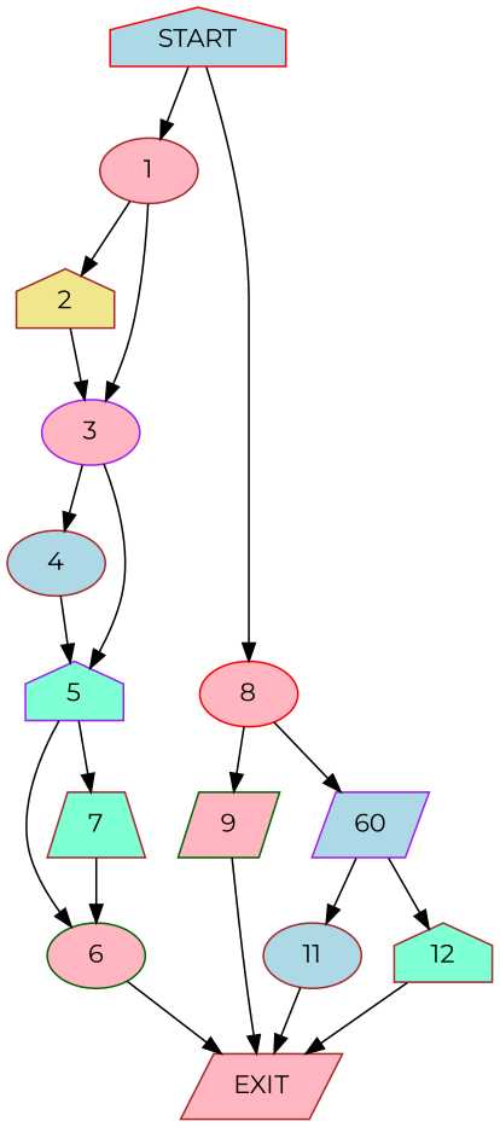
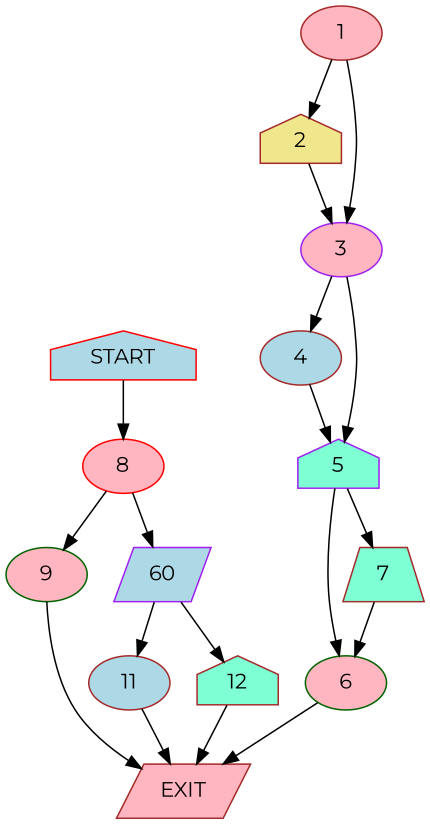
  digraph {
    fontname=Montserrat
    node [color=brown fillcolor=lightpink fontname=Montserrat shape=ellipse style=filled]
    edge [fontname=Montserrat]
    n1 [color=red fillcolor=lightblue label=START shape=house]
    1
    8 [color=red]
    2 [fillcolor=khaki shape=house]
    3 [color=purple]
-   9 [color=darkgreen shape=parallelogram]
+   9 [color=darkgreen]
    n7 [color=purple fillcolor=lightblue label=60 shape=parallelogram]
    n8 [label=EXIT shape=parallelogram]
    4 [fillcolor=lightblue]
    5 [color=purple fillcolor=aquamarine shape=house]
    6 [color=darkgreen]
    7 [fillcolor=aquamarine shape=trapezium]
    11 [fillcolor=lightblue]
    12 [fillcolor=aquamarine shape=house]
-   n1 -> 1
    n1 -> 8
    1 -> 2
    1 -> 3
    8 -> 9
    8 -> n7
    2 -> 3
    3 -> 4
    3 -> 5
    9 -> n8
    n7 -> 11
    n7 -> 12
    4 -> 5
    5 -> 6
    5 -> 7
    6 -> n8
    7 -> 6
    11 -> n8
    12 -> n8
  }
